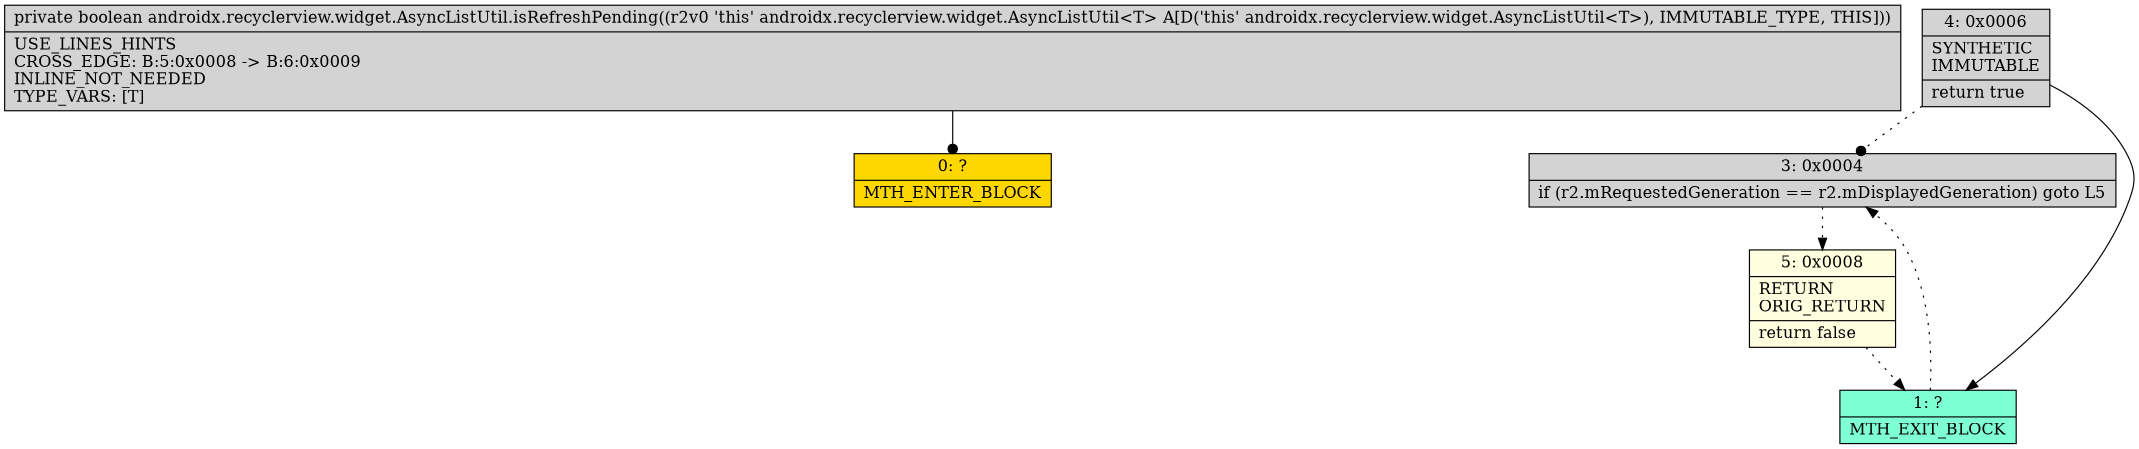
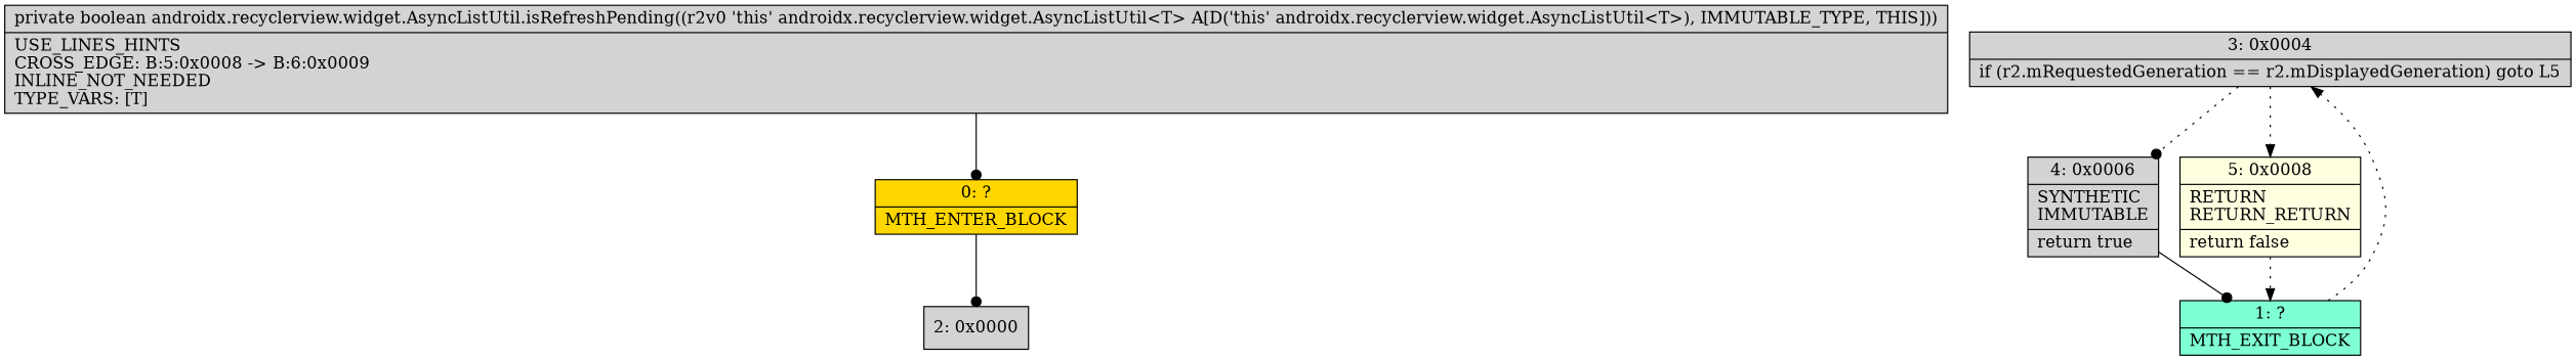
  digraph {
    node [fillcolor=lightgrey shape=record style=filled]
    edge [arrowhead=dot style=dotted]
    n1 [fillcolor=gold label="{0\:\ ?|MTH_ENTER_BLOCK\l}"]
+   n2 [label="{2\:\ 0x0000}"]
    n3 [label="{3\:\ 0x0004|if (r2.mRequestedGeneration == r2.mDisplayedGeneration) goto L5\l}"]
    n4 [label="{4\:\ 0x0006|SYNTHETIC\lIMMUTABLE\l|return true\l}"]
-   n5 [fillcolor=lightyellow label="{5\:\ 0x0008|RETURN\lORIG_RETURN\l|return false\l}"]
+   n5 [fillcolor=lightyellow label="{5\:\ 0x0008|RETURN\lRETURN_RETURN\l|return false\l}"]
    n6 [fillcolor=aquamarine label="{1\:\ ?|MTH_EXIT_BLOCK\l}"]
    n7 [label="{private boolean androidx.recyclerview.widget.AsyncListUtil.isRefreshPending((r2v0 'this' androidx.recyclerview.widget.AsyncListUtil\<T\> A[D('this' androidx.recyclerview.widget.AsyncListUtil\<T\>), IMMUTABLE_TYPE, THIS]))  | USE_LINES_HINTS\lCROSS_EDGE: B:5:0x0008 \-\> B:6:0x0009\lINLINE_NOT_NEEDED\lTYPE_VARS: [T]\l}"]
-   n4 -> n3
+   n1 -> n2 [style=solid]
+   n3 -> n4
    n3 -> n5 [arrowhead=normal]
-   n4 -> n6 [arrowhead=normal style=solid]
+   n4 -> n6 [style=solid]
    n5 -> n6 [arrowhead=normal]
    n6 -> n3 [arrowhead=normal]
    n7 -> n1 [style=solid]
  }
